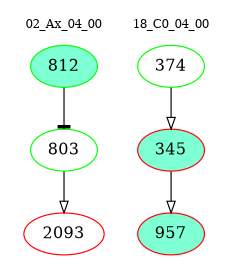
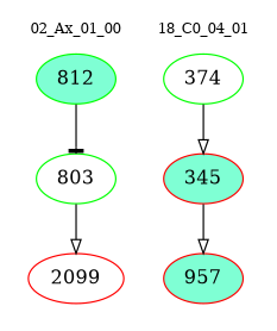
  digraph {
    node [color=green fillcolor=aquamarine style=filled]
    edge [arrowhead=onormal color=black]
    n1 [label=812]
    n2 [fillcolor=white label=803]
-   n3 [color=red fillcolor=white label=2093]
+   n3 [color=red fillcolor=white label=2099]
    n4 [fillcolor=white label=374]
    n5 [color=red label=345]
    n6 [color=red label=957]
    subgraph cluster_1 {
      color=white
      fontsize=10
-     label="02_Ax_04_00"
+     label="02_Ax_01_00"
      n1
      n2
      n3
    }
    subgraph cluster_2 {
      color=white
      fontsize=10
-     label="18_C0_04_00"
+     label="18_C0_04_01"
      n4
      n5
      n6
    }
    n1 -> n2 [arrowhead=tee]
    n2 -> n3
    n4 -> n5
    n5 -> n6
  }
